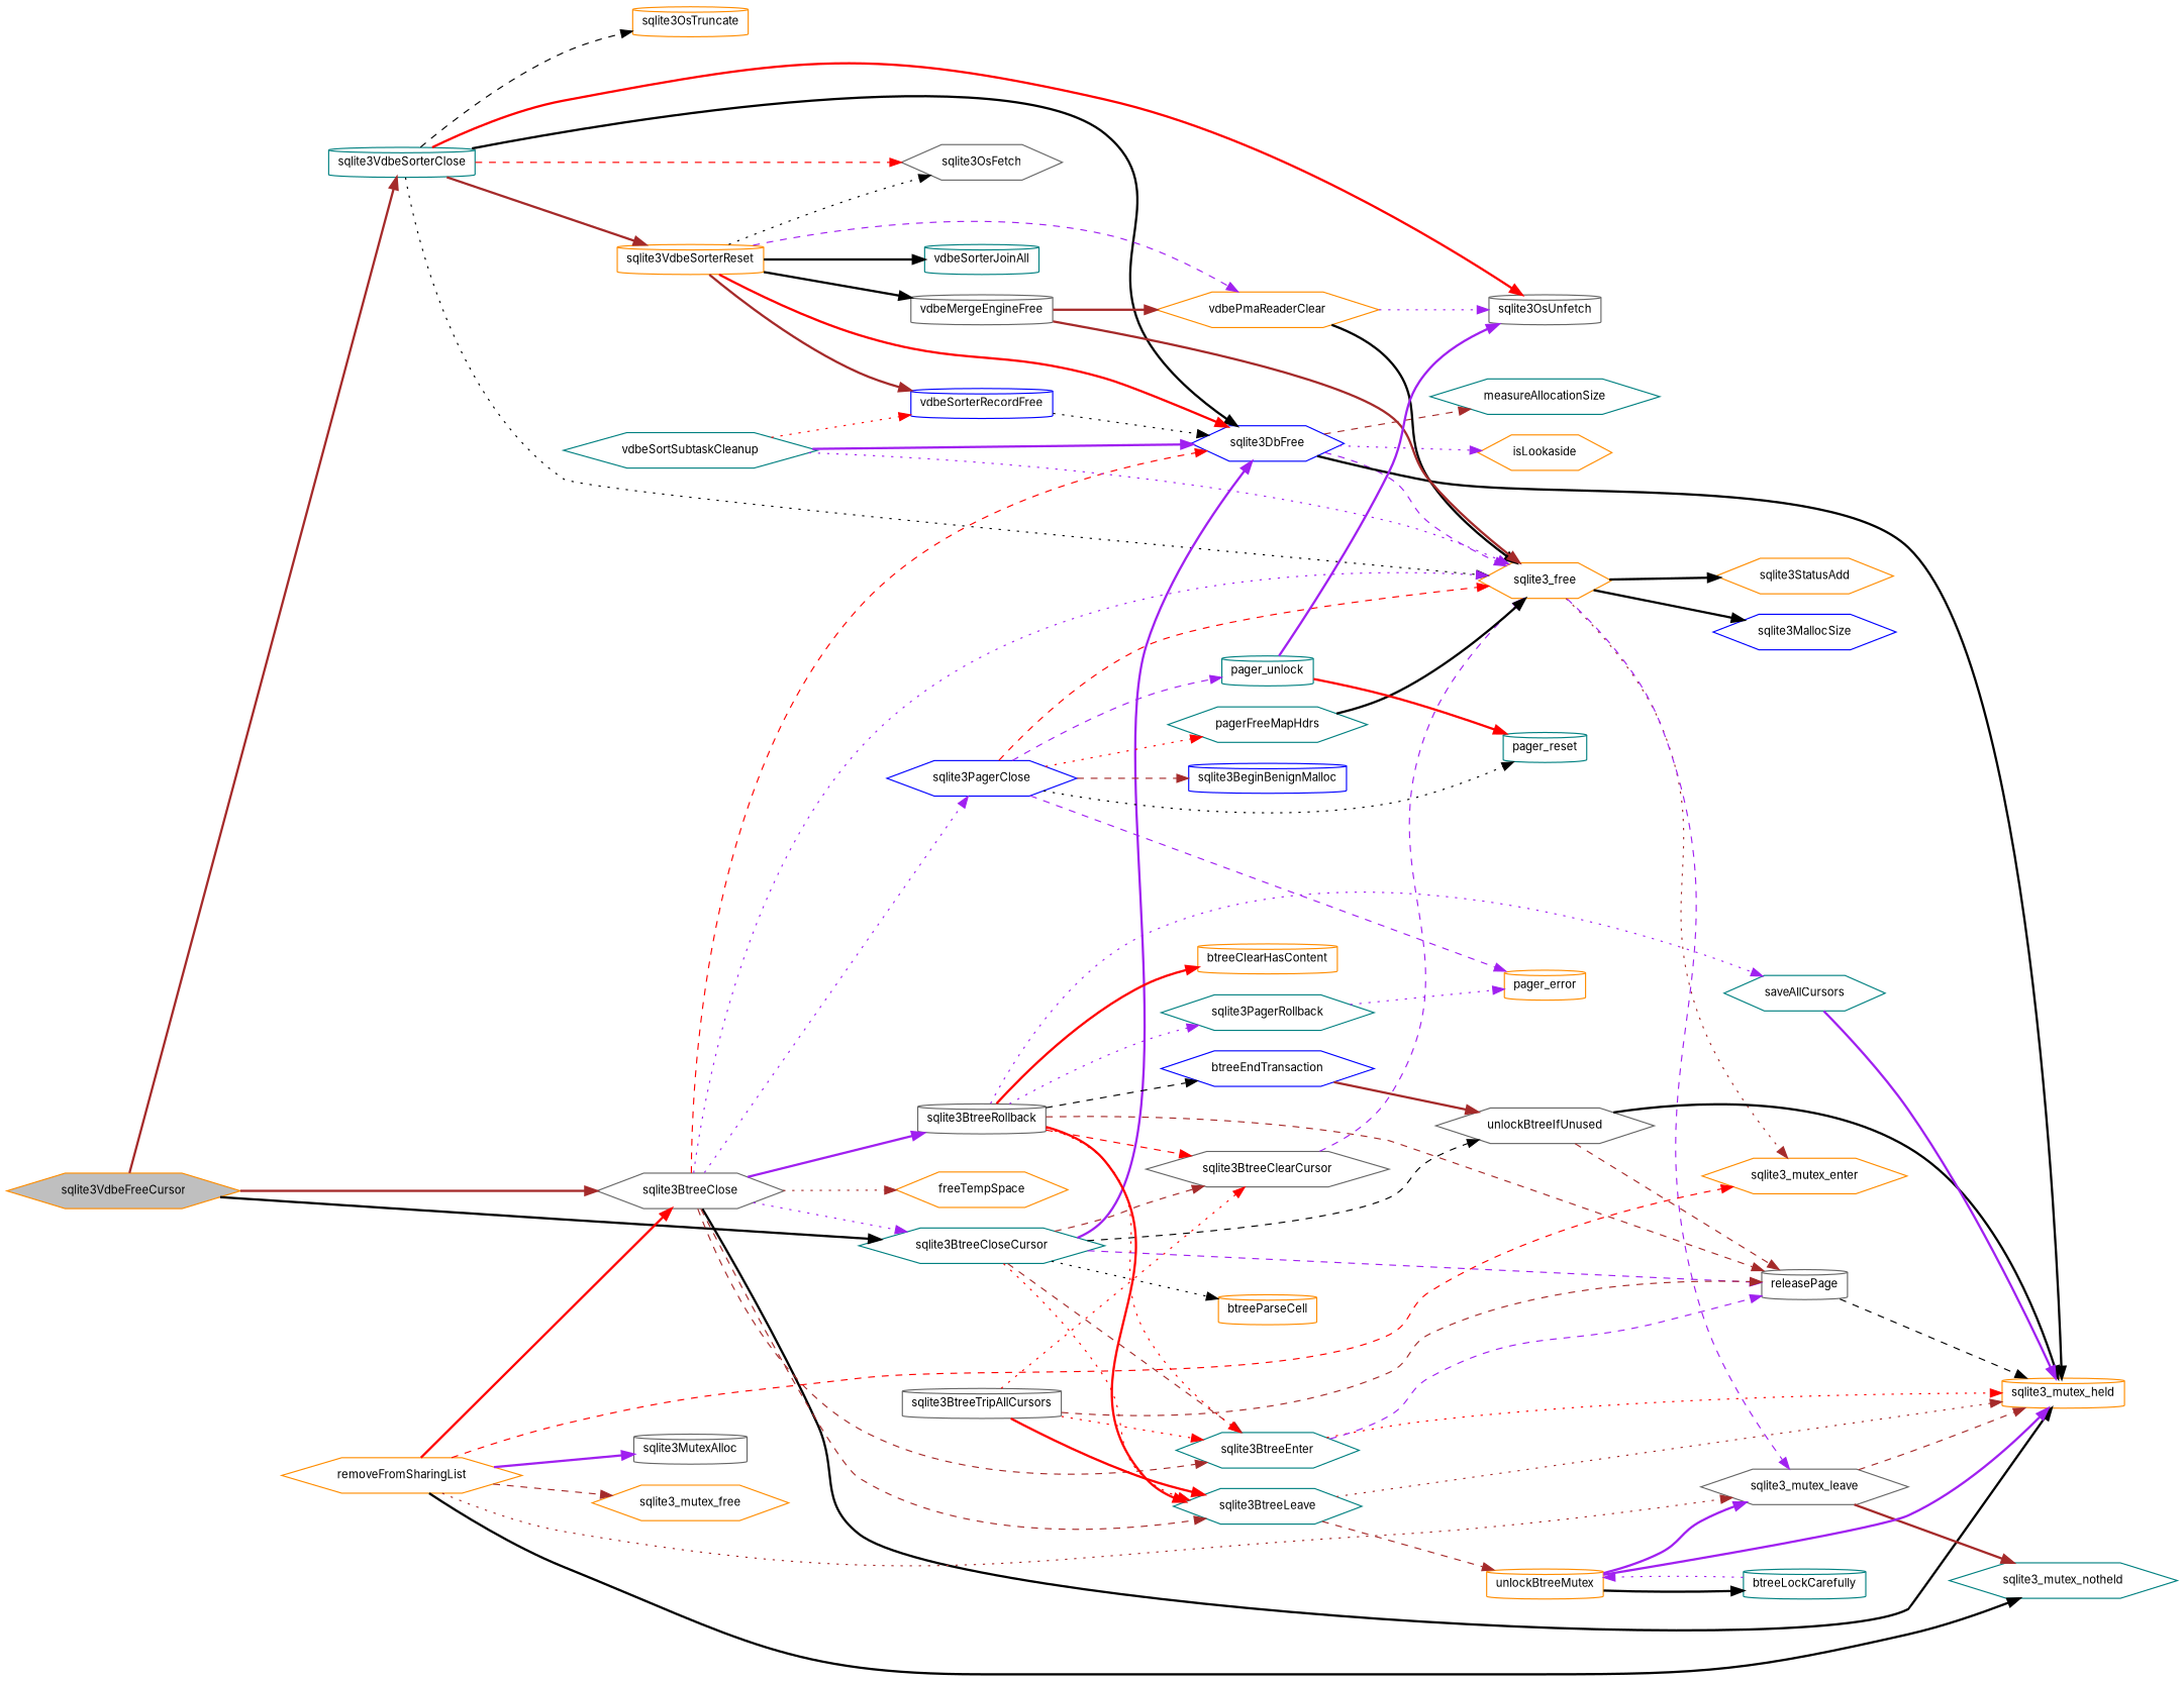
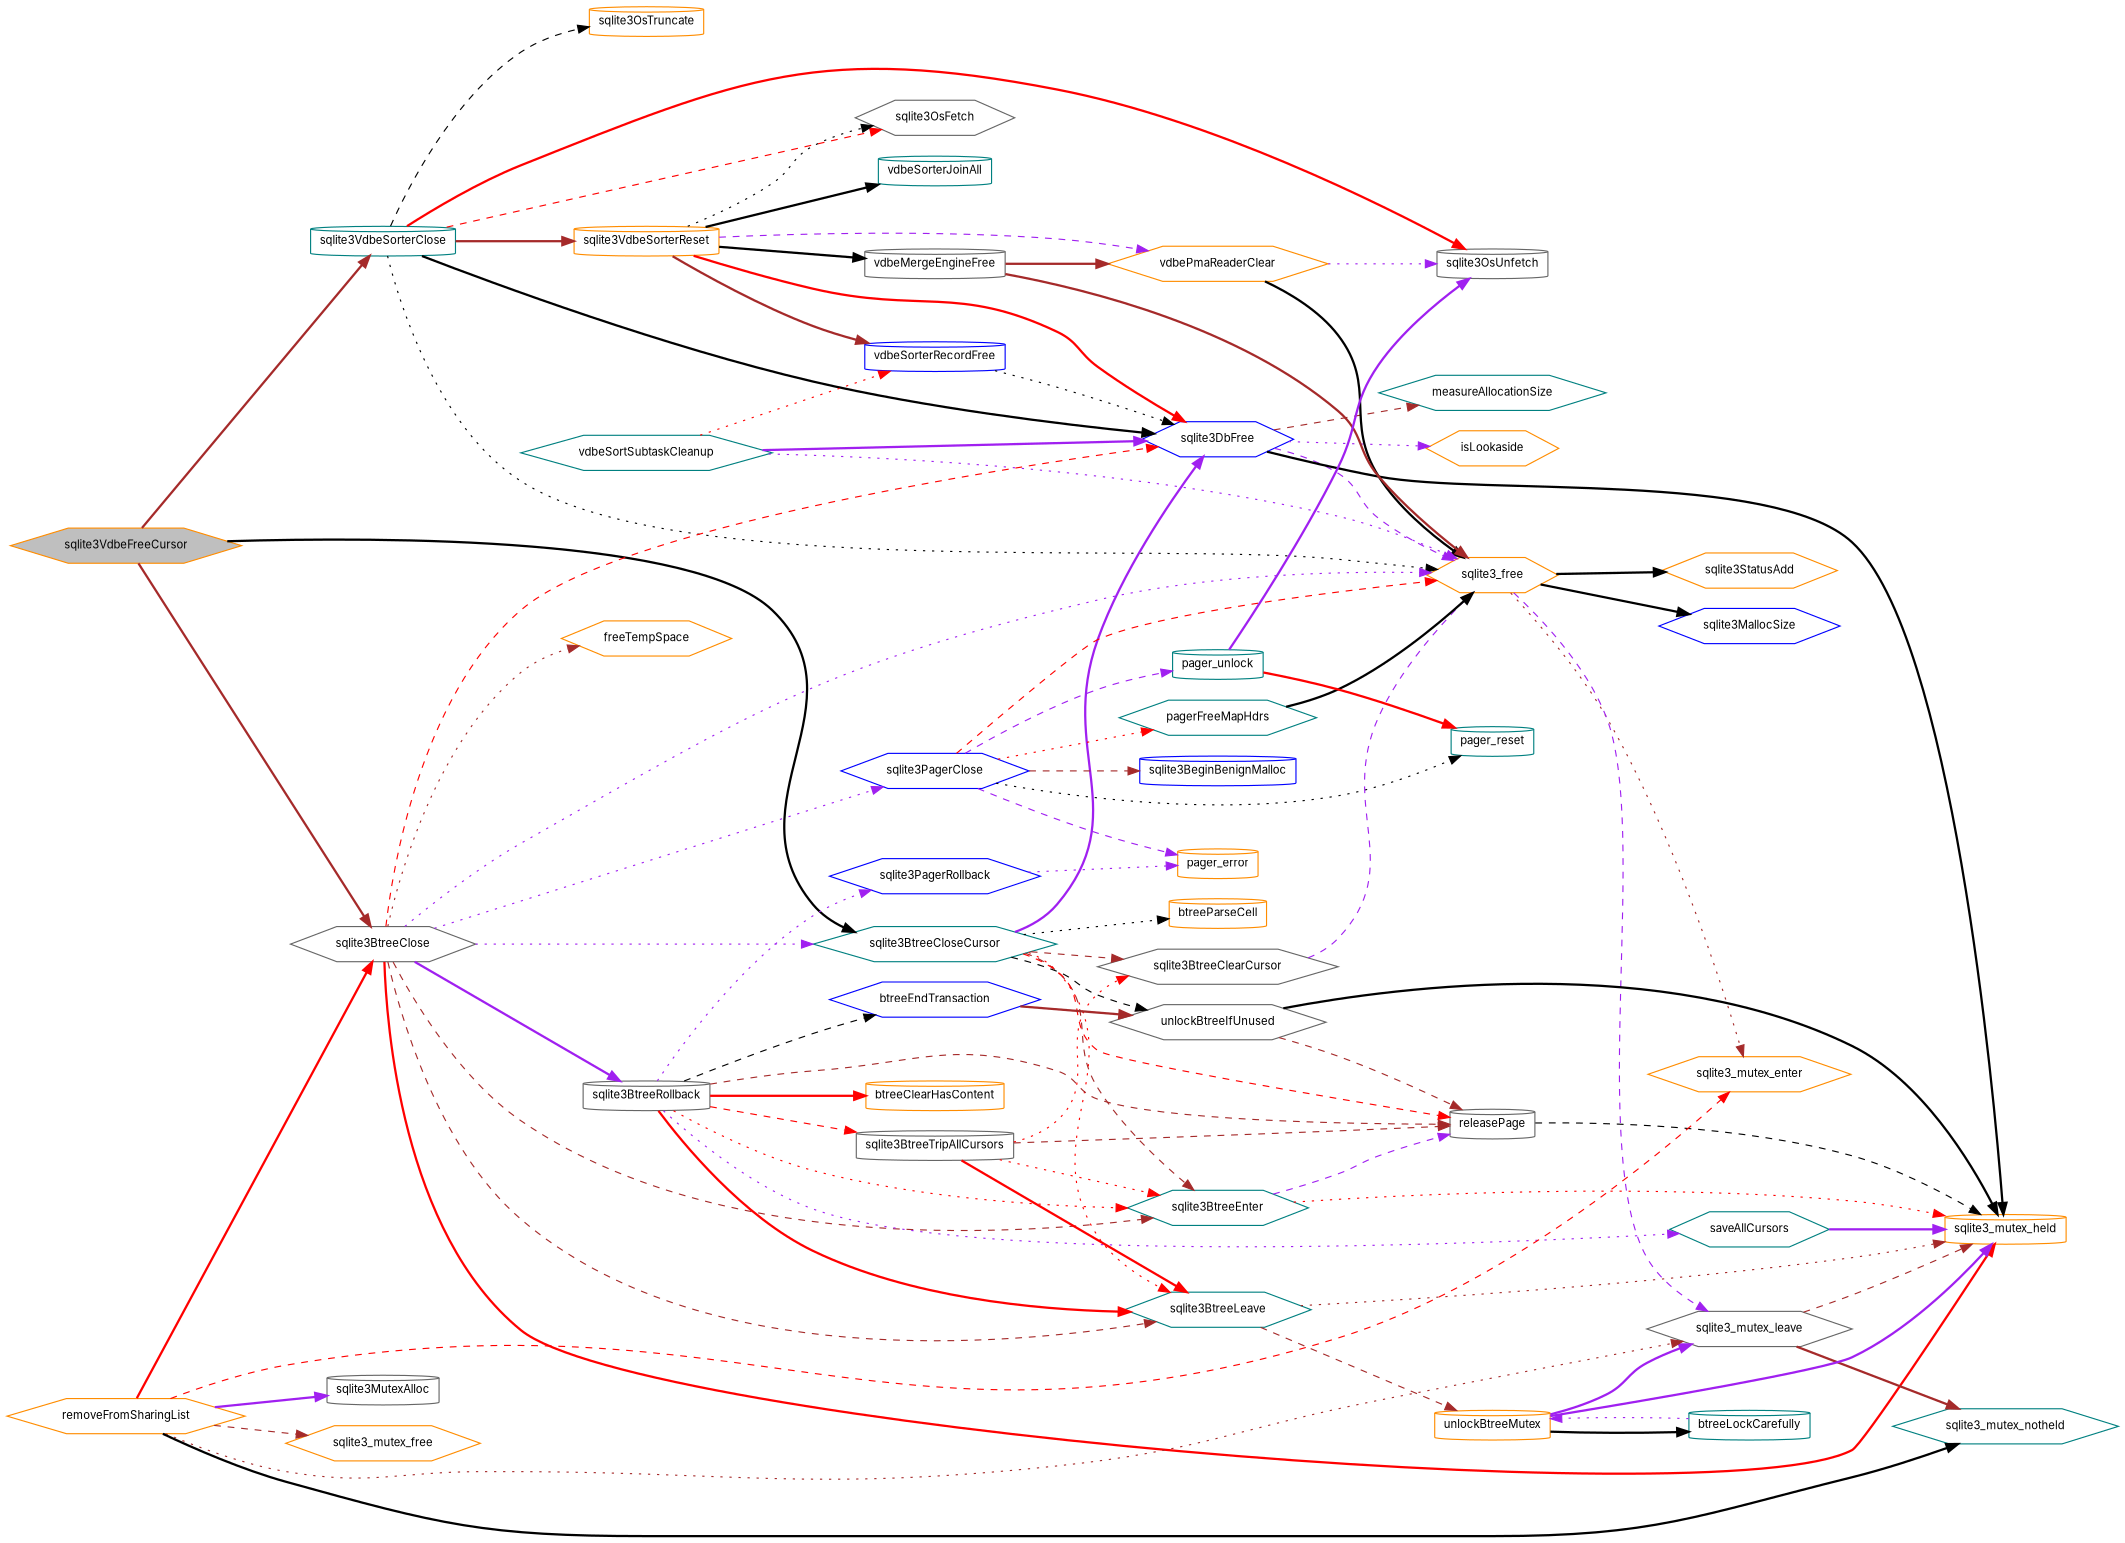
  digraph {
    fontname=Inter
    rankdir=LR
    node [color=darkorange fillcolor=white fontname=Inter fontsize=10 shape=hexagon style=filled]
    edge [color=purple fontname=Inter fontsize=10 labelfontname=FreeSans labelfontsize=10 style=bold]
    n1 [fillcolor=grey75 fontcolor=black height=0.2 label=sqlite3VdbeFreeCursor width=0.4]
    n2 [color=teal height=0.2 label=sqlite3VdbeSorterClose shape=cylinder width=0.4]
    n3 [color=gray40 height=0.2 label=sqlite3BtreeClose width=0.4]
    n4 [color=teal height=0.2 label=sqlite3BtreeCloseCursor width=0.4]
    n5 [height=0.2 label=sqlite3VdbeSorterReset shape=cylinder width=0.4]
    n6 [height=0.2 label=sqlite3_free width=0.4]
    n7 [color=gray40 height=0.2 label=sqlite3OsUnfetch shape=cylinder width=0.4]
    n8 [color=blue height=0.2 label=sqlite3DbFree width=0.4]
    n9 [height=0.2 label=sqlite3OsTruncate shape=cylinder width=0.4]
    n10 [color=gray40 height=0.2 label=sqlite3OsFetch width=0.4]
    n11 [height=0.2 label=sqlite3_mutex_held shape=cylinder width=0.4]
    n12 [color=teal height=0.2 label=sqlite3BtreeEnter width=0.4]
    n13 [color=teal height=0.2 label=sqlite3BtreeLeave width=0.4]
    n14 [color=gray40 height=0.2 label=sqlite3BtreeRollback shape=cylinder width=0.4]
    n15 [color=blue height=0.2 label=sqlite3PagerClose width=0.4]
    n16 [height=0.2 label=freeTempSpace width=0.4]
    n17 [color=gray40 height=0.2 label=sqlite3BtreeClearCursor width=0.4]
    n18 [color=gray40 height=0.2 label=releasePage shape=cylinder width=0.4]
    n19 [color=gray40 height=0.2 label=unlockBtreeIfUnused width=0.4]
    n20 [height=0.2 label=btreeParseCell shape=cylinder width=0.4]
    n21 [color=teal height=0.2 label=vdbeSorterJoinAll shape=cylinder width=0.4]
    n22 [height=0.2 label=vdbePmaReaderClear width=0.4]
    n23 [color=gray40 height=0.2 label=vdbeMergeEngineFree shape=cylinder width=0.4]
    n24 [color=blue height=0.2 label=vdbeSorterRecordFree shape=cylinder width=0.4]
    n25 [height=0.2 label=sqlite3_mutex_enter width=0.4]
    n26 [height=0.2 label=sqlite3StatusAdd width=0.4]
    n27 [color=blue height=0.2 label=sqlite3MallocSize width=0.4]
    n28 [color=gray40 height=0.2 label=sqlite3_mutex_leave width=0.4]
    n29 [color=teal height=0.2 label=measureAllocationSize width=0.4]
    n30 [height=0.2 label=isLookaside width=0.4]
    n31 [color=teal height=0.2 label=vdbeSortSubtaskCleanup width=0.4]
    n32 [color=teal height=0.2 label=sqlite3_mutex_notheld width=0.4]
    n33 [height=0.2 label=unlockBtreeMutex shape=cylinder width=0.4]
    n34 [color=teal height=0.2 label=saveAllCursors width=0.4]
    n35 [color=gray40 height=0.2 label=sqlite3BtreeTripAllCursors shape=cylinder width=0.4]
-   n36 [color=teal height=0.2 label=sqlite3PagerRollback width=0.4]
+   n36 [color=blue height=0.2 label=sqlite3PagerRollback width=0.4]
    n37 [height=0.2 label=btreeClearHasContent shape=cylinder width=0.4]
    n38 [color=blue height=0.2 label=btreeEndTransaction width=0.4]
    n39 [height=0.2 label=removeFromSharingList width=0.4]
    n40 [color=gray40 height=0.2 label=sqlite3MutexAlloc shape=cylinder width=0.4]
    n41 [height=0.2 label=sqlite3_mutex_free width=0.4]
    n42 [height=0.2 label=pager_error shape=cylinder width=0.4]
    n43 [color=blue height=0.2 label=sqlite3BeginBenignMalloc shape=cylinder width=0.4]
    n44 [color=teal height=0.2 label=pagerFreeMapHdrs width=0.4]
    n45 [color=teal height=0.2 label=pager_reset shape=cylinder width=0.4]
    n46 [color=teal height=0.2 label=pager_unlock shape=cylinder width=0.4]
    n47 [color=teal height=0.2 label=btreeLockCarefully shape=cylinder width=0.4]
    n1 -> n2 [color=brown]
    n1 -> n3 [color=brown]
    n1 -> n4 [color=black]
    n2 -> n5 [color=brown]
    n2 -> n6 [color=black style=dotted]
    n2 -> n7 [color=red]
    n2 -> n8 [color=black]
    n2 -> n9 [color=black style=dashed]
    n2 -> n10 [color=red style=dashed]
    n3 -> n4 [style=dotted]
    n3 -> n6 [style=dotted]
    n3 -> n8 [color=red style=dashed]
-   n3 -> n11 [color=black]
+   n3 -> n11 [color=red]
    n3 -> n12 [color=brown style=dashed]
    n3 -> n13 [color=brown style=dashed]
    n3 -> n14
    n3 -> n15 [style=dotted]
    n3 -> n16 [color=brown style=dotted]
    n4 -> n8
    n4 -> n12 [color=brown style=dashed]
    n4 -> n13 [color=red style=dotted]
    n4 -> n17 [color=brown style=dashed]
-   n4 -> n18 [style=dashed]
+   n4 -> n18 [color=red style=dashed]
    n4 -> n19 [color=black style=dashed]
    n4 -> n20 [color=black style=dotted]
    n5 -> n8 [color=red]
    n5 -> n10 [color=black style=dotted]
    n5 -> n21 [color=black]
    n5 -> n22 [style=dashed]
    n5 -> n23 [color=black]
    n5 -> n24 [color=brown]
    n6 -> n25 [color=brown style=dotted]
    n6 -> n26 [color=black]
    n6 -> n27 [color=black]
    n6 -> n28 [style=dashed]
    n8 -> n6 [style=dashed]
    n8 -> n11 [color=black]
    n8 -> n29 [color=brown style=dashed]
    n8 -> n30 [style=dotted]
    n12 -> n11 [color=red style=dotted]
    n12 -> n18 [style=dashed]
    n13 -> n11 [color=brown style=dotted]
    n13 -> n33 [color=brown style=dashed]
    n14 -> n12 [color=red style=dotted]
    n14 -> n13 [color=red]
    n14 -> n18 [color=brown style=dashed]
    n14 -> n34 [style=dotted]
-   n14 -> n17 [color=red style=dashed]
+   n14 -> n35 [color=red style=dashed]
    n14 -> n36 [style=dotted]
    n14 -> n37 [color=red]
    n14 -> n38 [color=black style=dashed]
    n15 -> n6 [color=red style=dashed]
    n15 -> n42 [style=dashed]
    n15 -> n43 [color=brown style=dashed]
    n15 -> n44 [color=red style=dotted]
    n15 -> n45 [color=black style=dotted]
    n15 -> n46 [style=dashed]
    n17 -> n6 [style=dashed]
    n18 -> n11 [color=black style=dashed]
    n19 -> n11 [color=black]
    n19 -> n18 [color=brown style=dashed]
    n22 -> n6 [color=black]
    n22 -> n7 [style=dotted]
    n23 -> n6 [color=brown]
    n23 -> n22 [color=brown]
    n24 -> n8 [color=black style=dotted]
    n28 -> n11 [color=brown style=dashed]
    n28 -> n32 [color=brown]
    n31 -> n6 [style=dotted]
    n31 -> n8
    n31 -> n24 [color=red style=dotted]
    n33 -> n11
    n33 -> n28
    n33 -> n47 [color=black]
    n34 -> n11
    n35 -> n12 [color=red style=dotted]
    n35 -> n13 [color=red]
    n35 -> n17 [color=red style=dotted]
    n35 -> n18 [color=brown style=dashed]
    n36 -> n42 [style=dotted]
    n38 -> n19 [color=brown]
    n39 -> n3 [color=red]
    n39 -> n25 [color=red style=dashed]
    n39 -> n28 [color=brown style=dotted]
    n39 -> n32 [color=black]
    n39 -> n40
    n39 -> n41 [color=brown style=dashed]
    n44 -> n6 [color=black]
    n46 -> n7
    n46 -> n45 [color=red]
    n47 -> n33 [style=dotted]
  }
